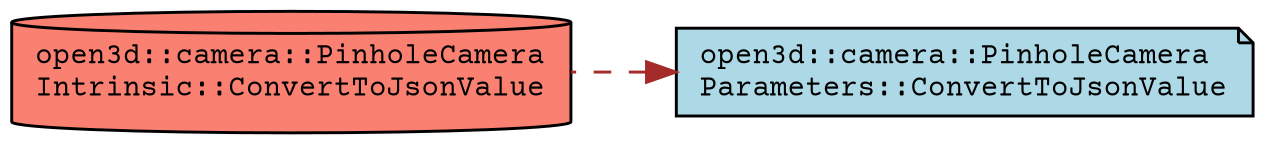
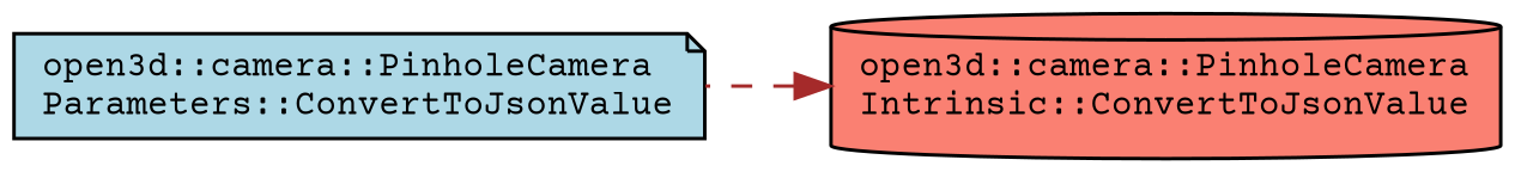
  digraph {
    rankdir=RL
    fontname="Courier Prime"
    node [color=black fontname="Courier Prime" fontsize=10 style=filled]
    n1 [fillcolor=salmon fontcolor=black height=0.2 label="open3d::camera::PinholeCamera\lIntrinsic::ConvertToJsonValue" shape=cylinder width=0.4]
    n2 [height=0.2 label="open3d::camera::PinholeCamera\lParameters::ConvertToJsonValue" shape=note width=0.4 fillcolor=lightblue]
-   n2 -> n1 [color=brown dir=back fontname="Courier Prime" fontsize=10 labelfontname=Helvetica labelfontsize=10 style=dashed]
+   n1 -> n2 [color=brown dir=back fontname="Courier Prime" fontsize=10 labelfontname=Helvetica labelfontsize=10 style=dashed]
  }
